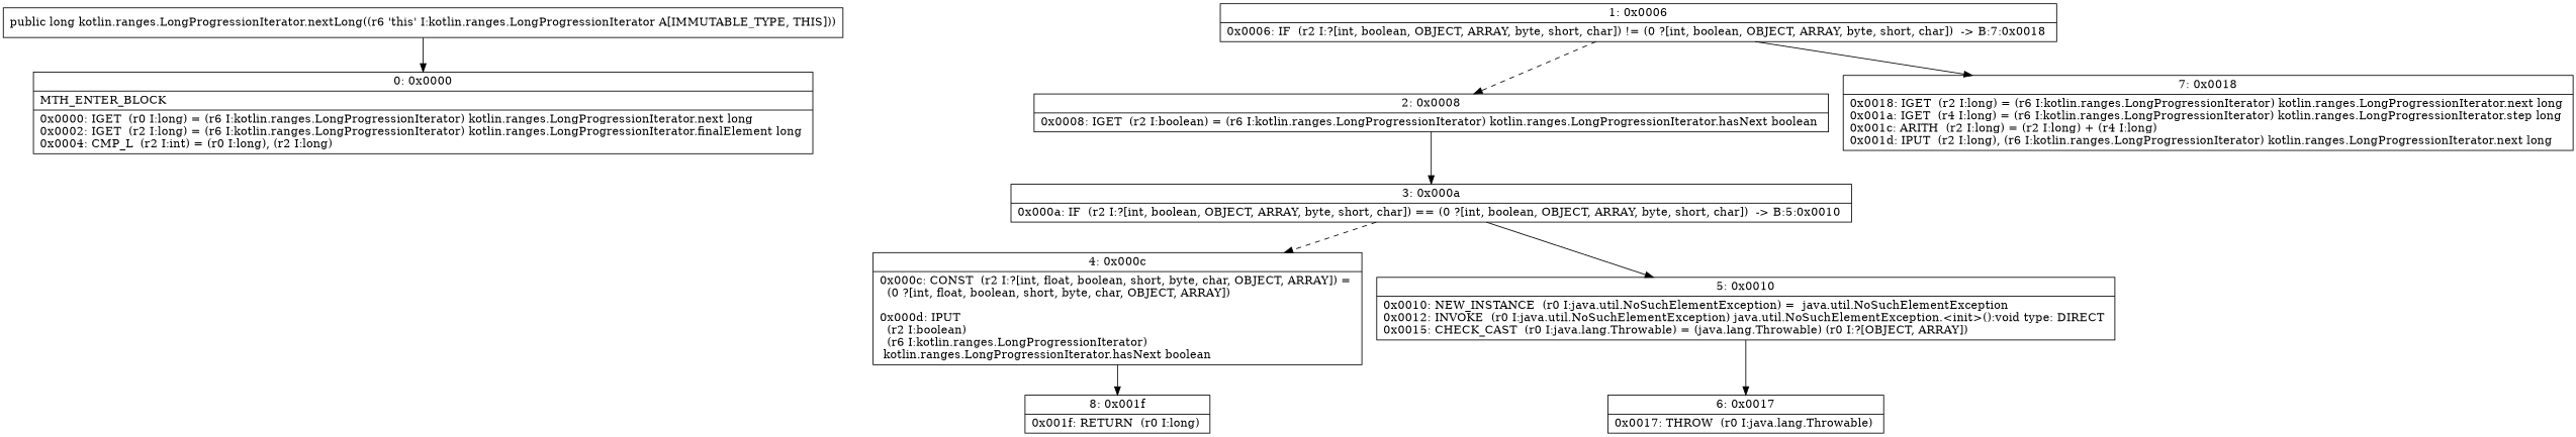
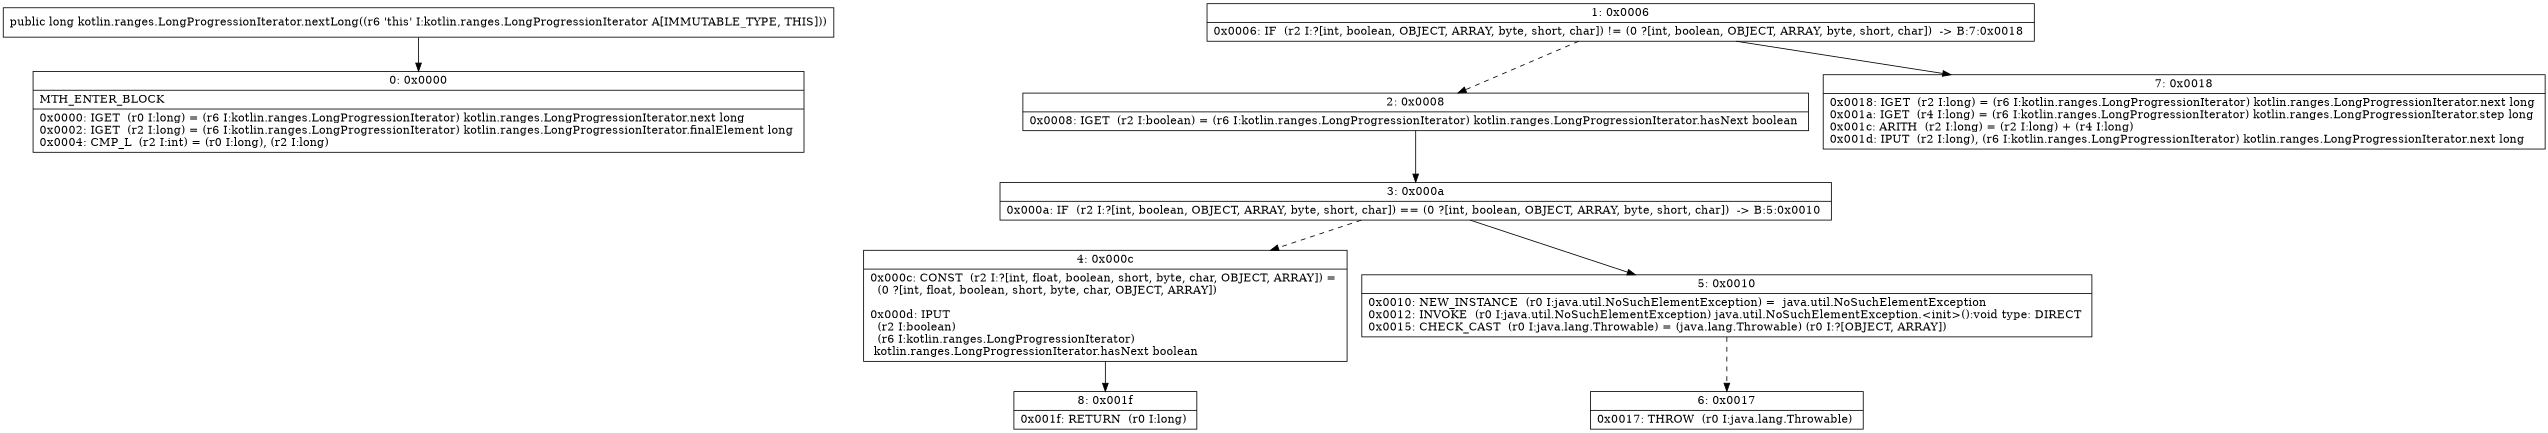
  digraph {
    node [shape=record]
    n1 [label="{0\:\ 0x0000|MTH_ENTER_BLOCK\l|0x0000: IGET  (r0 I:long) = (r6 I:kotlin.ranges.LongProgressionIterator) kotlin.ranges.LongProgressionIterator.next long \l0x0002: IGET  (r2 I:long) = (r6 I:kotlin.ranges.LongProgressionIterator) kotlin.ranges.LongProgressionIterator.finalElement long \l0x0004: CMP_L  (r2 I:int) = (r0 I:long), (r2 I:long) \l}"]
    n2 [label="{1\:\ 0x0006|0x0006: IF  (r2 I:?[int, boolean, OBJECT, ARRAY, byte, short, char]) != (0 ?[int, boolean, OBJECT, ARRAY, byte, short, char])  \-\> B:7:0x0018 \l}"]
    n3 [label="{2\:\ 0x0008|0x0008: IGET  (r2 I:boolean) = (r6 I:kotlin.ranges.LongProgressionIterator) kotlin.ranges.LongProgressionIterator.hasNext boolean \l}"]
    n4 [label="{7\:\ 0x0018|0x0018: IGET  (r2 I:long) = (r6 I:kotlin.ranges.LongProgressionIterator) kotlin.ranges.LongProgressionIterator.next long \l0x001a: IGET  (r4 I:long) = (r6 I:kotlin.ranges.LongProgressionIterator) kotlin.ranges.LongProgressionIterator.step long \l0x001c: ARITH  (r2 I:long) = (r2 I:long) + (r4 I:long) \l0x001d: IPUT  (r2 I:long), (r6 I:kotlin.ranges.LongProgressionIterator) kotlin.ranges.LongProgressionIterator.next long \l}"]
    n5 [label="{3\:\ 0x000a|0x000a: IF  (r2 I:?[int, boolean, OBJECT, ARRAY, byte, short, char]) == (0 ?[int, boolean, OBJECT, ARRAY, byte, short, char])  \-\> B:5:0x0010 \l}"]
    n6 [label="{4\:\ 0x000c|0x000c: CONST  (r2 I:?[int, float, boolean, short, byte, char, OBJECT, ARRAY]) = \l  (0 ?[int, float, boolean, short, byte, char, OBJECT, ARRAY])\l \l0x000d: IPUT  \l  (r2 I:boolean)\l  (r6 I:kotlin.ranges.LongProgressionIterator)\l kotlin.ranges.LongProgressionIterator.hasNext boolean \l}"]
    n7 [label="{5\:\ 0x0010|0x0010: NEW_INSTANCE  (r0 I:java.util.NoSuchElementException) =  java.util.NoSuchElementException \l0x0012: INVOKE  (r0 I:java.util.NoSuchElementException) java.util.NoSuchElementException.\<init\>():void type: DIRECT \l0x0015: CHECK_CAST  (r0 I:java.lang.Throwable) = (java.lang.Throwable) (r0 I:?[OBJECT, ARRAY]) \l}"]
    n8 [label="{8\:\ 0x001f|0x001f: RETURN  (r0 I:long) \l}"]
    n9 [label="{6\:\ 0x0017|0x0017: THROW  (r0 I:java.lang.Throwable) \l}"]
    n10 [label="{public long kotlin.ranges.LongProgressionIterator.nextLong((r6 'this' I:kotlin.ranges.LongProgressionIterator A[IMMUTABLE_TYPE, THIS])) }"]
    n2 -> n3 [style=dashed]
    n2 -> n4
    n3 -> n5
    n5 -> n6 [style=dashed]
    n5 -> n7
    n6 -> n8
-   n7 -> n9
+   n7 -> n9 [style=dashed]
    n10 -> n1
  }
